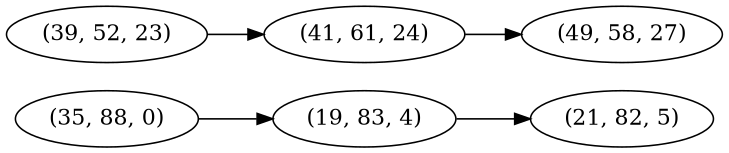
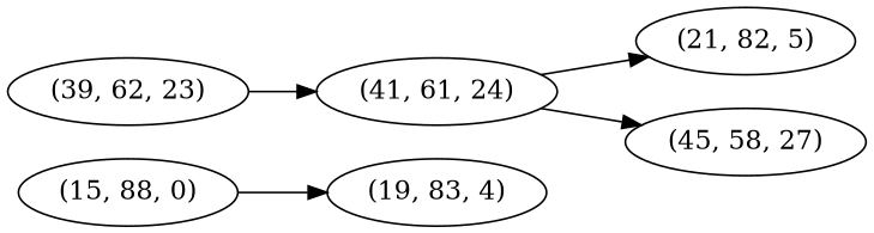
  digraph {
    rankdir=LR
-   "(15, 88, 0)" [label="(35, 88, 0)"]
+   "(15, 88, 0)"
    "(19, 83, 4)"
    "(21, 82, 5)"
-   "(39, 62, 23)" [label="(39, 52, 23)"]
+   "(39, 62, 23)"
    "(41, 61, 24)"
-   "(45, 58, 27)" [label="(49, 58, 27)"]
+   "(45, 58, 27)"
    "(15, 88, 0)" -> "(19, 83, 4)"
-   "(19, 83, 4)" -> "(21, 82, 5)"
+   "(41, 61, 24)" -> "(21, 82, 5)"
    "(39, 62, 23)" -> "(41, 61, 24)"
    "(41, 61, 24)" -> "(45, 58, 27)"
  }
